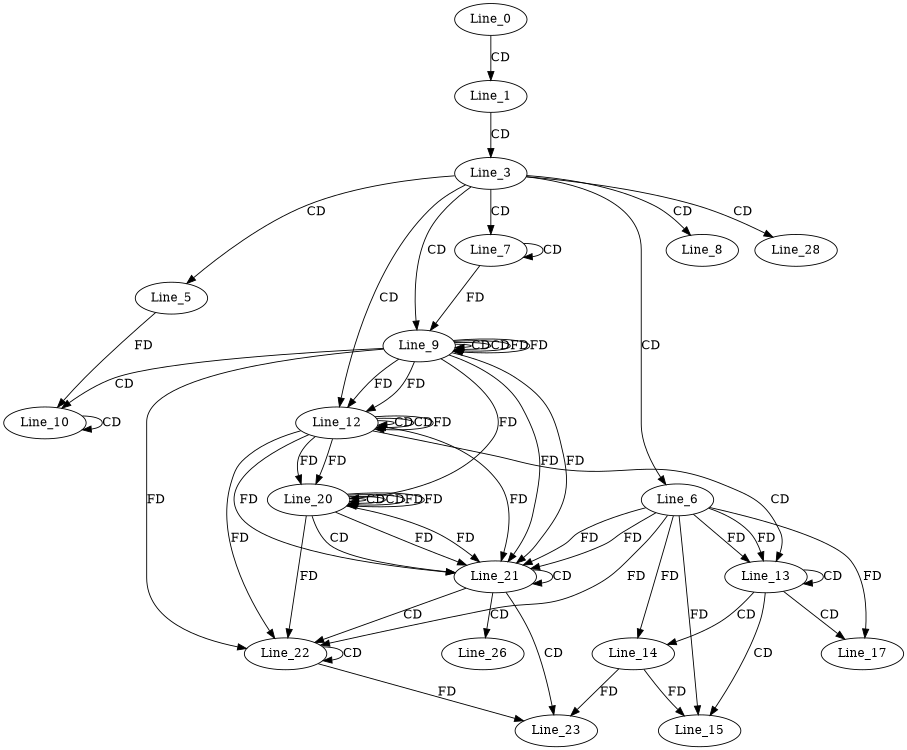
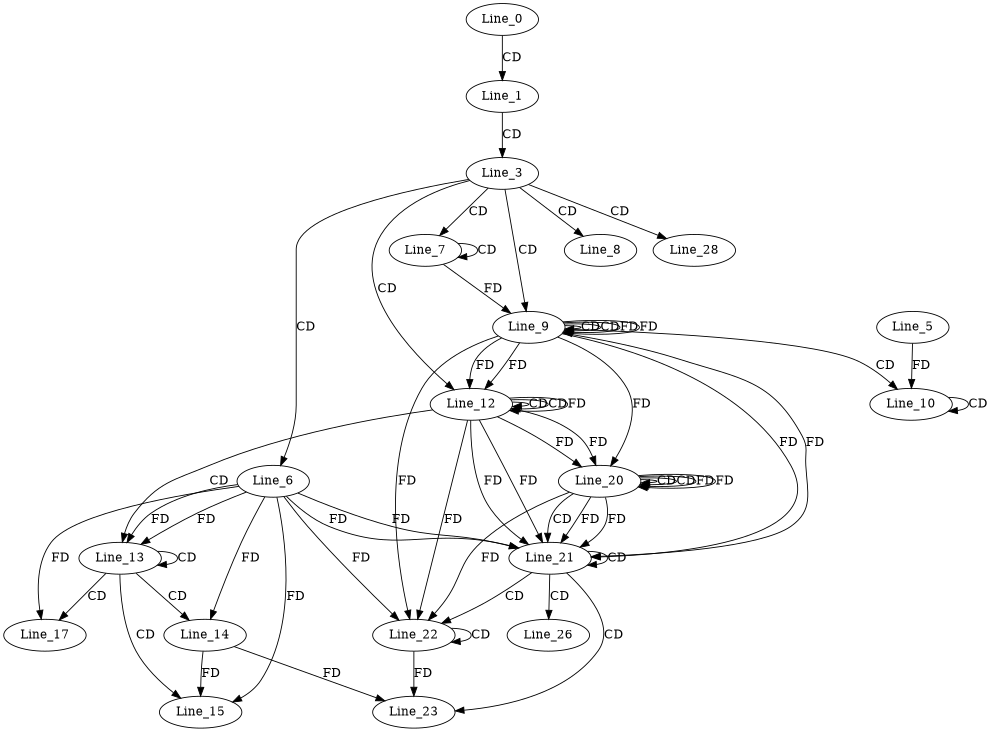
  digraph {
    Line_0
    Line_1
    Line_3
    Line_5
    Line_6
    Line_7
    Line_8
    Line_9
    Line_12
    Line_28
    Line_10
    Line_13
    Line_14
    Line_15
    Line_17
    Line_21
    Line_22
    Line_20
    Line_23
    Line_26
    Line_0 -> Line_1 [label=CD]
    Line_1 -> Line_3 [label=CD]
-   Line_3 -> Line_5 [label=CD]
    Line_3 -> Line_6 [label=CD]
    Line_3 -> Line_7 [label=CD]
    Line_3 -> Line_8 [label=CD]
    Line_3 -> Line_9 [label=CD]
    Line_3 -> Line_12 [label=CD]
    Line_3 -> Line_28 [label=CD]
    Line_5 -> Line_10 [label=FD]
    Line_6 -> Line_13 [label=FD]
    Line_6 -> Line_13 [label=FD]
    Line_6 -> Line_14 [label=FD]
    Line_6 -> Line_15 [label=FD]
    Line_6 -> Line_17 [label=FD]
    Line_6 -> Line_21 [label=FD]
    Line_6 -> Line_21 [label=FD]
    Line_6 -> Line_22 [label=FD]
    Line_7 -> Line_7 [label=CD]
    Line_7 -> Line_9 [label=FD]
    Line_9 -> Line_9 [label=CD]
    Line_9 -> Line_9 [label=CD]
    Line_9 -> Line_9 [label=FD]
    Line_9 -> Line_9 [label=FD]
    Line_9 -> Line_12 [label=FD]
    Line_9 -> Line_12 [label=FD]
    Line_9 -> Line_10 [label=CD]
    Line_9 -> Line_21 [label=FD]
    Line_9 -> Line_21 [label=FD]
    Line_9 -> Line_22 [label=FD]
    Line_9 -> Line_20 [label=FD]
    Line_12 -> Line_12 [label=CD]
    Line_12 -> Line_12 [label=CD]
    Line_12 -> Line_12 [label=FD]
    Line_12 -> Line_13 [label=CD]
    Line_12 -> Line_21 [label=FD]
    Line_12 -> Line_21 [label=FD]
    Line_12 -> Line_22 [label=FD]
    Line_12 -> Line_20 [label=FD]
    Line_12 -> Line_20 [label=FD]
    Line_10 -> Line_10 [label=CD]
    Line_13 -> Line_13 [label=CD]
    Line_13 -> Line_14 [label=CD]
    Line_13 -> Line_15 [label=CD]
    Line_13 -> Line_17 [label=CD]
    Line_14 -> Line_15 [label=FD]
    Line_14 -> Line_23 [label=FD]
    Line_21 -> Line_21 [label=CD]
    Line_21 -> Line_22 [label=CD]
    Line_21 -> Line_23 [label=CD]
    Line_21 -> Line_26 [label=CD]
    Line_22 -> Line_22 [label=CD]
    Line_22 -> Line_23 [label=FD]
    Line_20 -> Line_21 [label=CD]
    Line_20 -> Line_21 [label=FD]
    Line_20 -> Line_21 [label=FD]
    Line_20 -> Line_22 [label=FD]
    Line_20 -> Line_20 [label=CD]
    Line_20 -> Line_20 [label=CD]
    Line_20 -> Line_20 [label=FD]
    Line_20 -> Line_20 [label=FD]
  }
